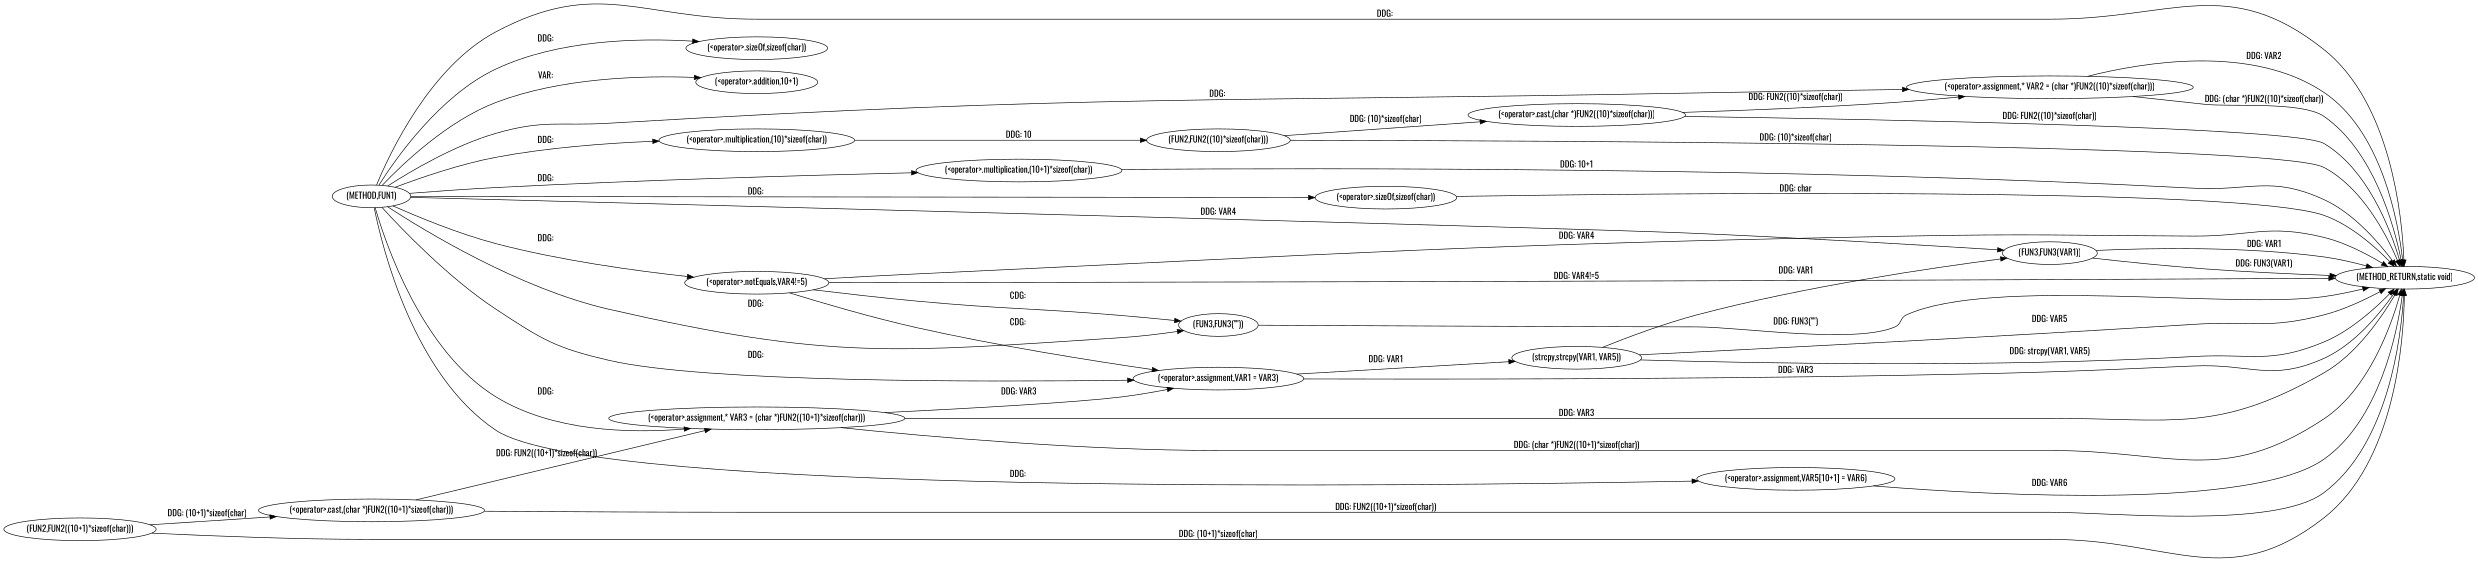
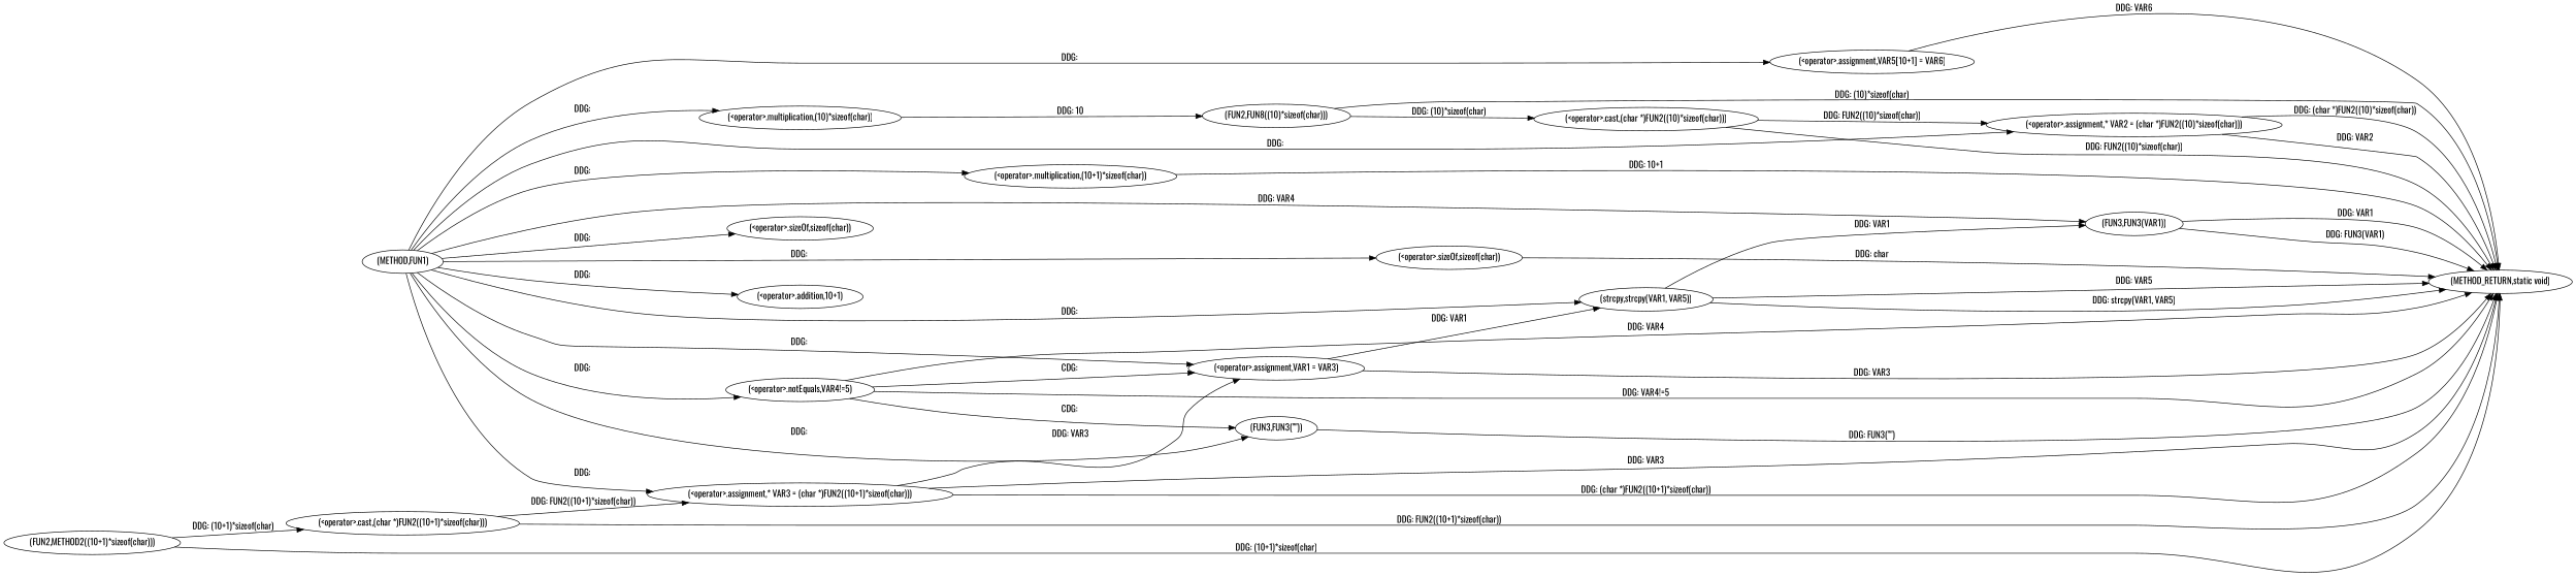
  digraph {
    fontname=Oswald
    rankdir=LR
    node [fontname=Oswald]
    edge [fontname=Oswald]
    n1 [label="(METHOD,FUN1)"]
    n2 [label="(<operator>.assignment,* VAR2 = (char *)FUN2((10)*sizeof(char)))"]
    n3 [label="(<operator>.multiplication,(10)*sizeof(char))"]
    n4 [label="(<operator>.sizeOf,sizeof(char))"]
    n5 [label="(<operator>.assignment,* VAR3 = (char *)FUN2((10+1)*sizeof(char)))"]
    n6 [label="(<operator>.multiplication,(10+1)*sizeof(char))"]
    n7 [label="(<operator>.addition,10+1)"]
    n8 [label="(<operator>.sizeOf,sizeof(char))"]
    n9 [label="(<operator>.notEquals,VAR4!=5)"]
    n10 [label="(FUN3,FUN3(\"\"))"]
    n11 [label="(<operator>.assignment,VAR1 = VAR3)"]
    n12 [label="(<operator>.assignment,VAR5[10+1] = VAR6)"]
    n13 [label="(strcpy,strcpy(VAR1, VAR5))"]
    n14 [label="(FUN3,FUN3(VAR1))"]
    n15 [label="(METHOD_RETURN,static void)"]
-   n16 [label="(FUN2,FUN2((10)*sizeof(char)))"]
+   n16 [label="(FUN2,FUN8((10)*sizeof(char)))"]
    n17 [label="(<operator>.cast,(char *)FUN2((10)*sizeof(char)))"]
    n18 [label="(<operator>.cast,(char *)FUN2((10+1)*sizeof(char)))"]
-   n19 [label="(FUN2,FUN2((10+1)*sizeof(char)))"]
+   n19 [label="(FUN2,METHOD2((10+1)*sizeof(char)))"]
    n1 -> n2 [label="DDG: "]
    n1 -> n3 [label="DDG: "]
    n1 -> n4 [label="DDG: "]
    n1 -> n5 [label="DDG: "]
    n1 -> n6 [label="DDG: "]
-   n1 -> n7 [label="VAR: "]
+   n1 -> n7 [label="DDG: "]
    n1 -> n8 [label="DDG: "]
    n1 -> n9 [label="DDG: "]
    n1 -> n10 [label="DDG: "]
    n1 -> n11 [label="DDG: "]
    n1 -> n12 [label="DDG: "]
-   n1 -> n15 [label="DDG: "]
+   n1 -> n13 [label="DDG: "]
    n1 -> n14 [label="DDG: VAR4"]
    n2 -> n15 [label="DDG: VAR2"]
    n2 -> n15 [label="DDG: (char *)FUN2((10)*sizeof(char))"]
    n3 -> n16 [label="DDG: 10"]
    n5 -> n11 [label="DDG: VAR3"]
    n5 -> n15 [label="DDG: VAR3"]
    n5 -> n15 [label="DDG: (char *)FUN2((10+1)*sizeof(char))"]
    n6 -> n15 [label="DDG: 10+1"]
    n8 -> n15 [label="DDG: char"]
    n9 -> n10 [label="CDG: "]
    n9 -> n11 [label="CDG: "]
    n9 -> n15 [label="DDG: VAR4"]
    n9 -> n15 [label="DDG: VAR4!=5"]
    n10 -> n15 [label="DDG: FUN3(\"\")"]
    n11 -> n13 [label="DDG: VAR1"]
    n11 -> n15 [label="DDG: VAR3"]
    n12 -> n15 [label="DDG: VAR6"]
    n13 -> n14 [label="DDG: VAR1"]
    n13 -> n15 [label="DDG: strcpy(VAR1, VAR5)"]
    n13 -> n15 [label="DDG: VAR5"]
    n14 -> n15 [label="DDG: VAR1"]
    n14 -> n15 [label="DDG: FUN3(VAR1)"]
    n16 -> n15 [label="DDG: (10)*sizeof(char)"]
    n16 -> n17 [label="DDG: (10)*sizeof(char)"]
    n17 -> n2 [label="DDG: FUN2((10)*sizeof(char))"]
    n17 -> n15 [label="DDG: FUN2((10)*sizeof(char))"]
    n18 -> n5 [label="DDG: FUN2((10+1)*sizeof(char))"]
    n18 -> n15 [label="DDG: FUN2((10+1)*sizeof(char))"]
    n19 -> n15 [label="DDG: (10+1)*sizeof(char)"]
    n19 -> n18 [label="DDG: (10+1)*sizeof(char)"]
  }
